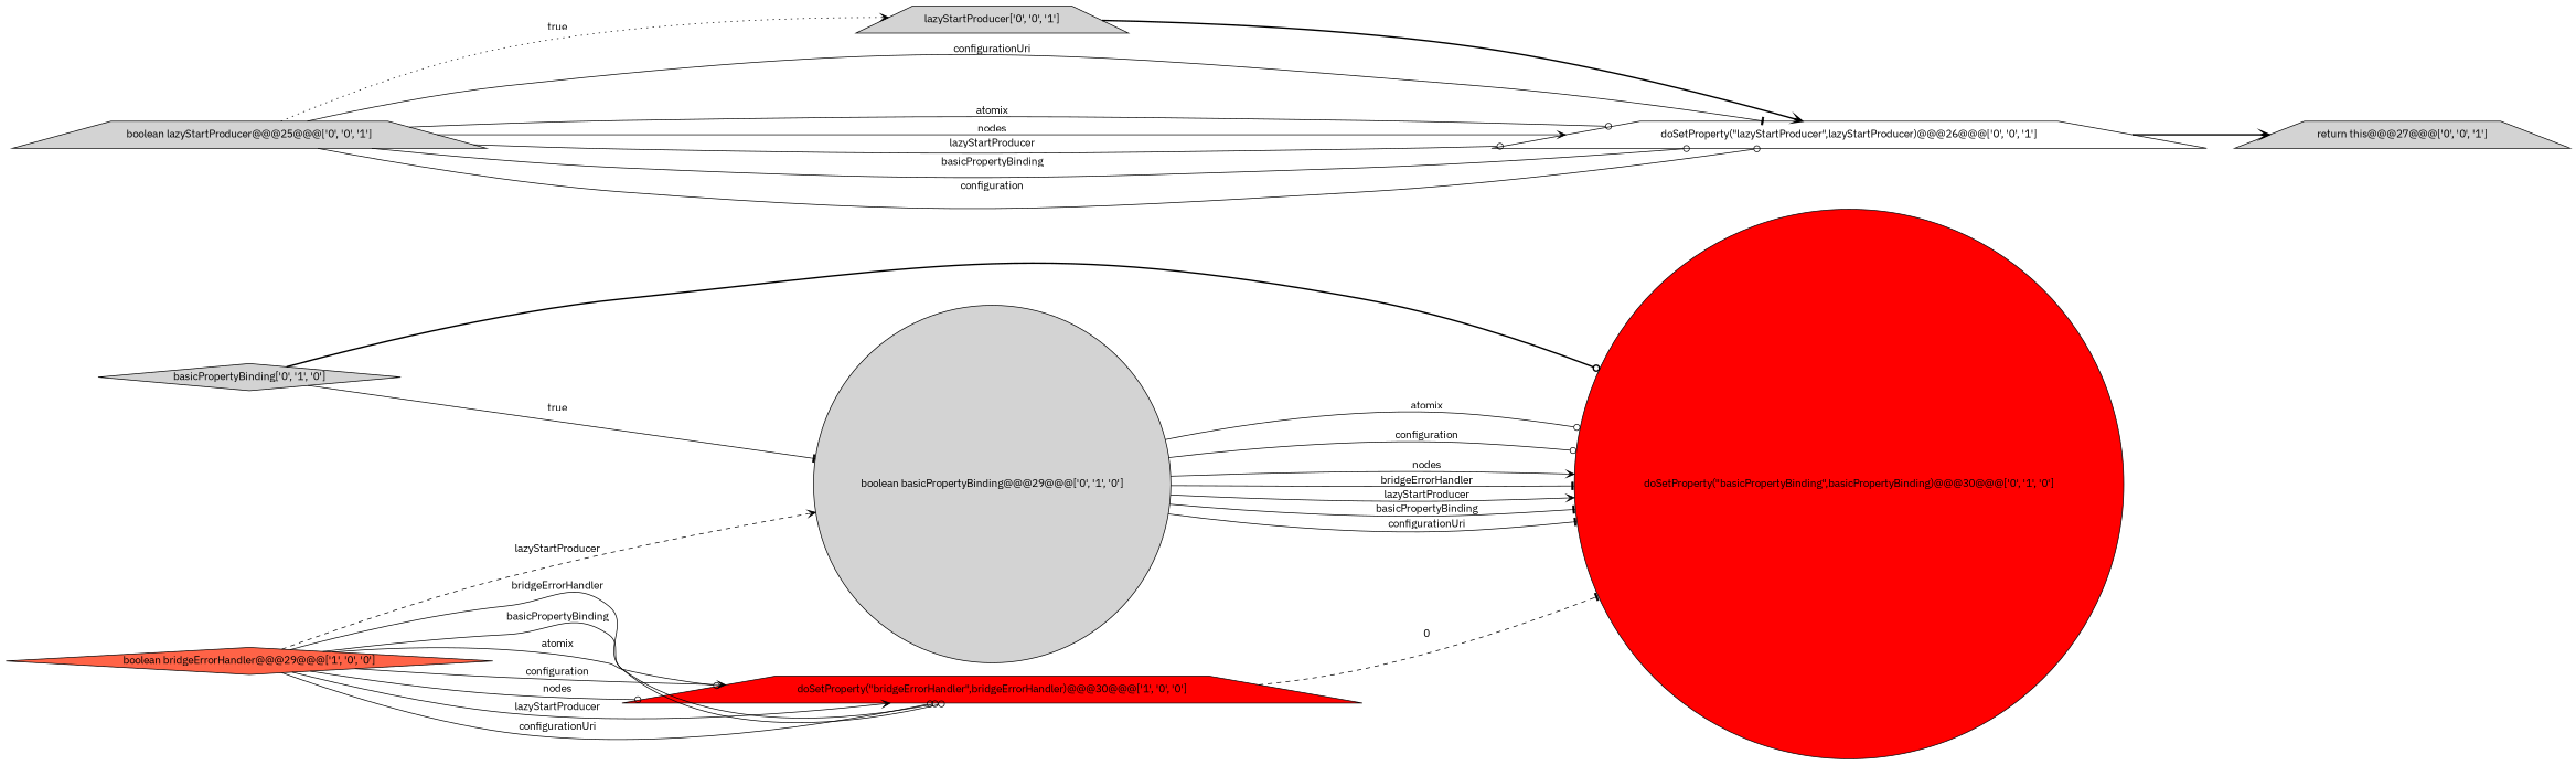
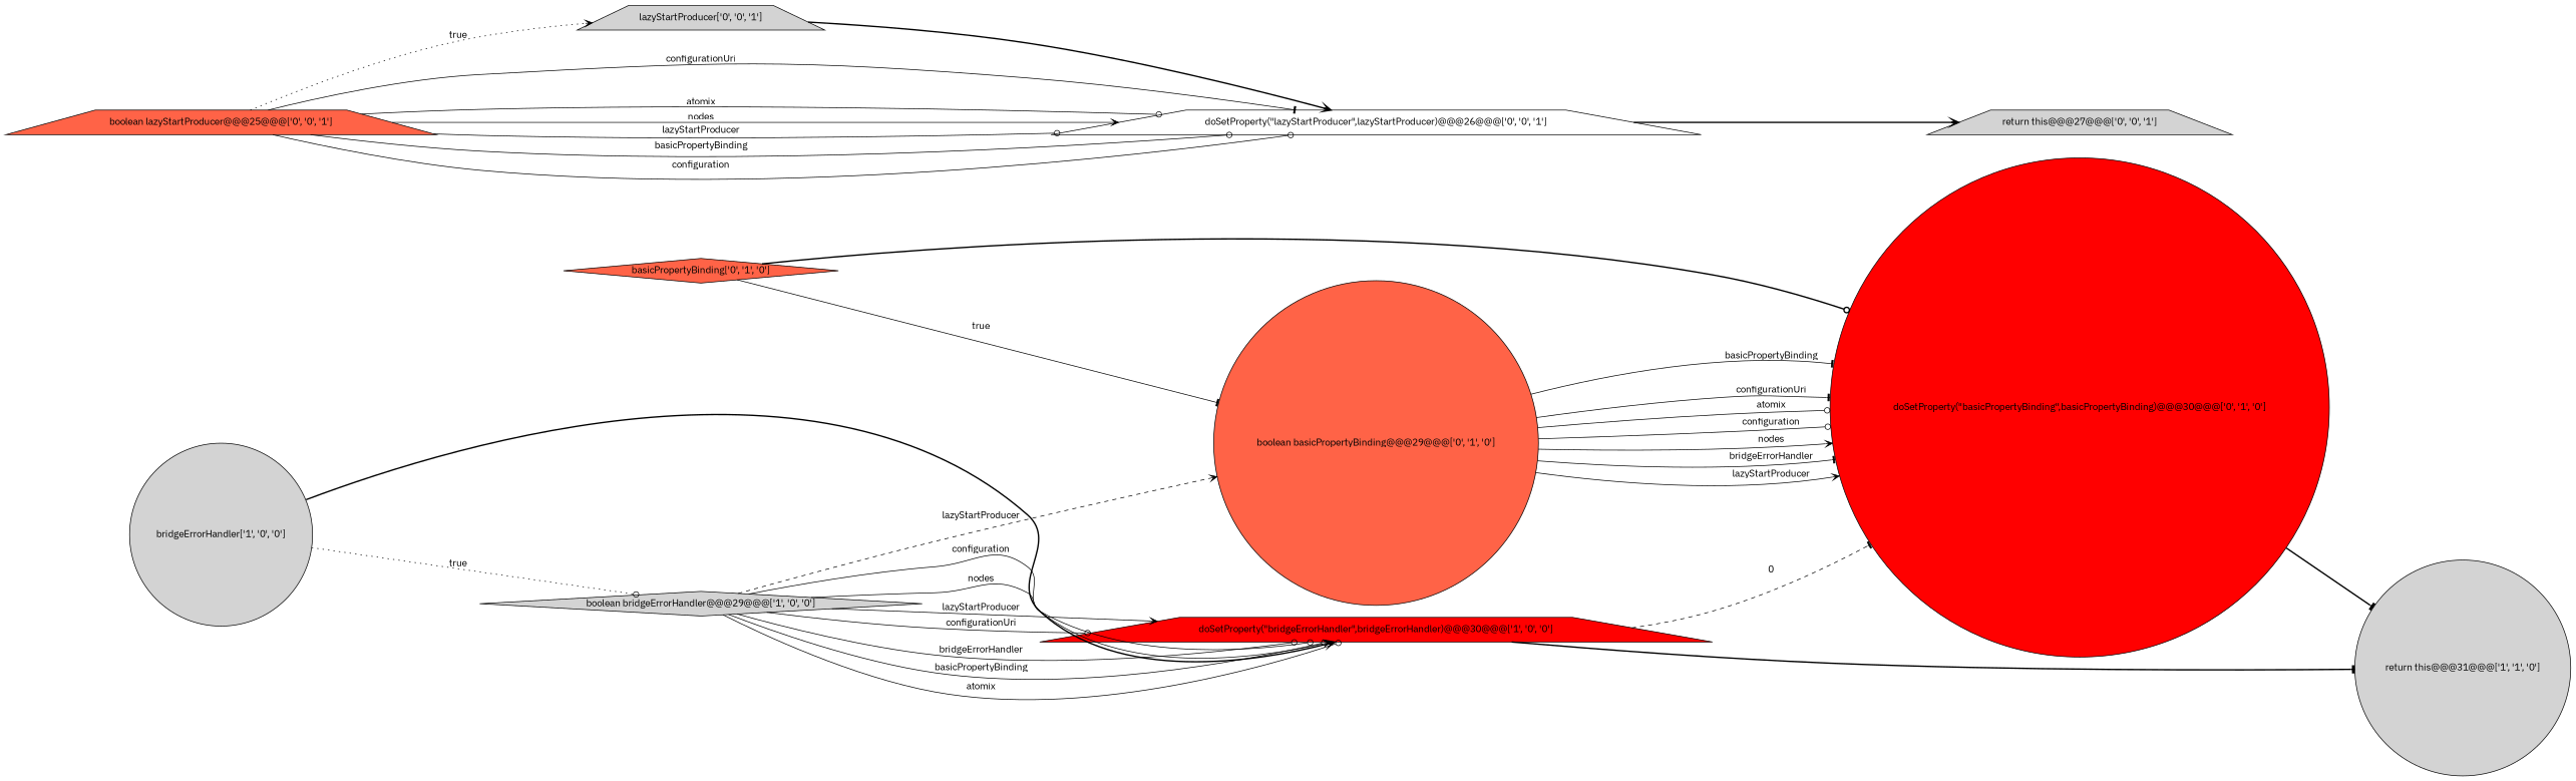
  digraph {
    fontname="IBM Plex Sans"
    rankdir=LR
    node [fillcolor=lightgray fontname="IBM Plex Sans" shape=trapezium style=filled]
    edge [arrowhead=odot fontname="IBM Plex Sans" style=solid]
-   n1 [label="basicPropertyBinding['0', '1', '0']" shape=diamond]
+   n1 [fillcolor=tomato label="basicPropertyBinding['0', '1', '0']" shape=diamond]
    n2 [fillcolor=red label="doSetProperty(\"basicPropertyBinding\",basicPropertyBinding)@@@30@@@['0', '1', '0']" shape=circle]
-   n3 [label="boolean basicPropertyBinding@@@29@@@['0', '1', '0']" shape=circle]
+   n3 [fillcolor=tomato label="boolean basicPropertyBinding@@@29@@@['0', '1', '0']" shape=circle]
+   n4 [label="return this@@@31@@@['1', '1', '0']" shape=circle]
    n5 [label="return this@@@27@@@['0', '0', '1']"]
    n6 [fillcolor=red label="doSetProperty(\"bridgeErrorHandler\",bridgeErrorHandler)@@@30@@@['1', '0', '0']"]
    n7 [label="lazyStartProducer['0', '0', '1']"]
    n8 [fillcolor=white label="doSetProperty(\"lazyStartProducer\",lazyStartProducer)@@@26@@@['0', '0', '1']"]
-   n9 [label="boolean lazyStartProducer@@@25@@@['0', '0', '1']"]
-   n11 [fillcolor=tomato label="boolean bridgeErrorHandler@@@29@@@['1', '0', '0']" shape=diamond]
+   n9 [fillcolor=tomato label="boolean lazyStartProducer@@@25@@@['0', '0', '1']"]
+   n10 [label="bridgeErrorHandler['1', '0', '0']" shape=circle]
+   n11 [label="boolean bridgeErrorHandler@@@29@@@['1', '0', '0']" shape=diamond]
    n1 -> n2 [style=bold]
    n1 -> n3 [arrowhead=tee label=true]
+   n2 -> n4 [arrowhead=tee style=bold]
    n3 -> n2 [label=atomix]
    n3 -> n2 [label=configuration]
    n3 -> n2 [arrowhead=vee label=nodes]
    n3 -> n2 [arrowhead=tee label=bridgeErrorHandler]
    n3 -> n2 [arrowhead=vee label=lazyStartProducer]
    n3 -> n2 [arrowhead=tee label=basicPropertyBinding]
    n3 -> n2 [arrowhead=tee label=configurationUri]
    n6 -> n2 [arrowhead=tee label=0 style=dashed]
+   n6 -> n4 [arrowhead=tee style=bold]
    n7 -> n8 [arrowhead=vee style=bold]
    n8 -> n5 [arrowhead=vee style=bold]
    n9 -> n7 [arrowhead=vee label=true style=dotted]
    n9 -> n8 [arrowhead=tee label=configurationUri]
    n9 -> n8 [label=atomix]
    n9 -> n8 [arrowhead=vee label=nodes]
    n9 -> n8 [label=lazyStartProducer]
    n9 -> n8 [label=basicPropertyBinding]
    n9 -> n8 [label=configuration]
+   n10 -> n6 [arrowhead=vee style=bold]
+   n10 -> n11 [label=true style=dotted]
    n11 -> n3 [arrowhead=vee label=lazyStartProducer style=dashed]
    n11 -> n6 [label=bridgeErrorHandler]
    n11 -> n6 [label=basicPropertyBinding]
    n11 -> n6 [label=atomix]
    n11 -> n6 [arrowhead=vee label=configuration]
    n11 -> n6 [label=nodes]
    n11 -> n6 [arrowhead=vee label=lazyStartProducer]
    n11 -> n6 [label=configurationUri]
  }
